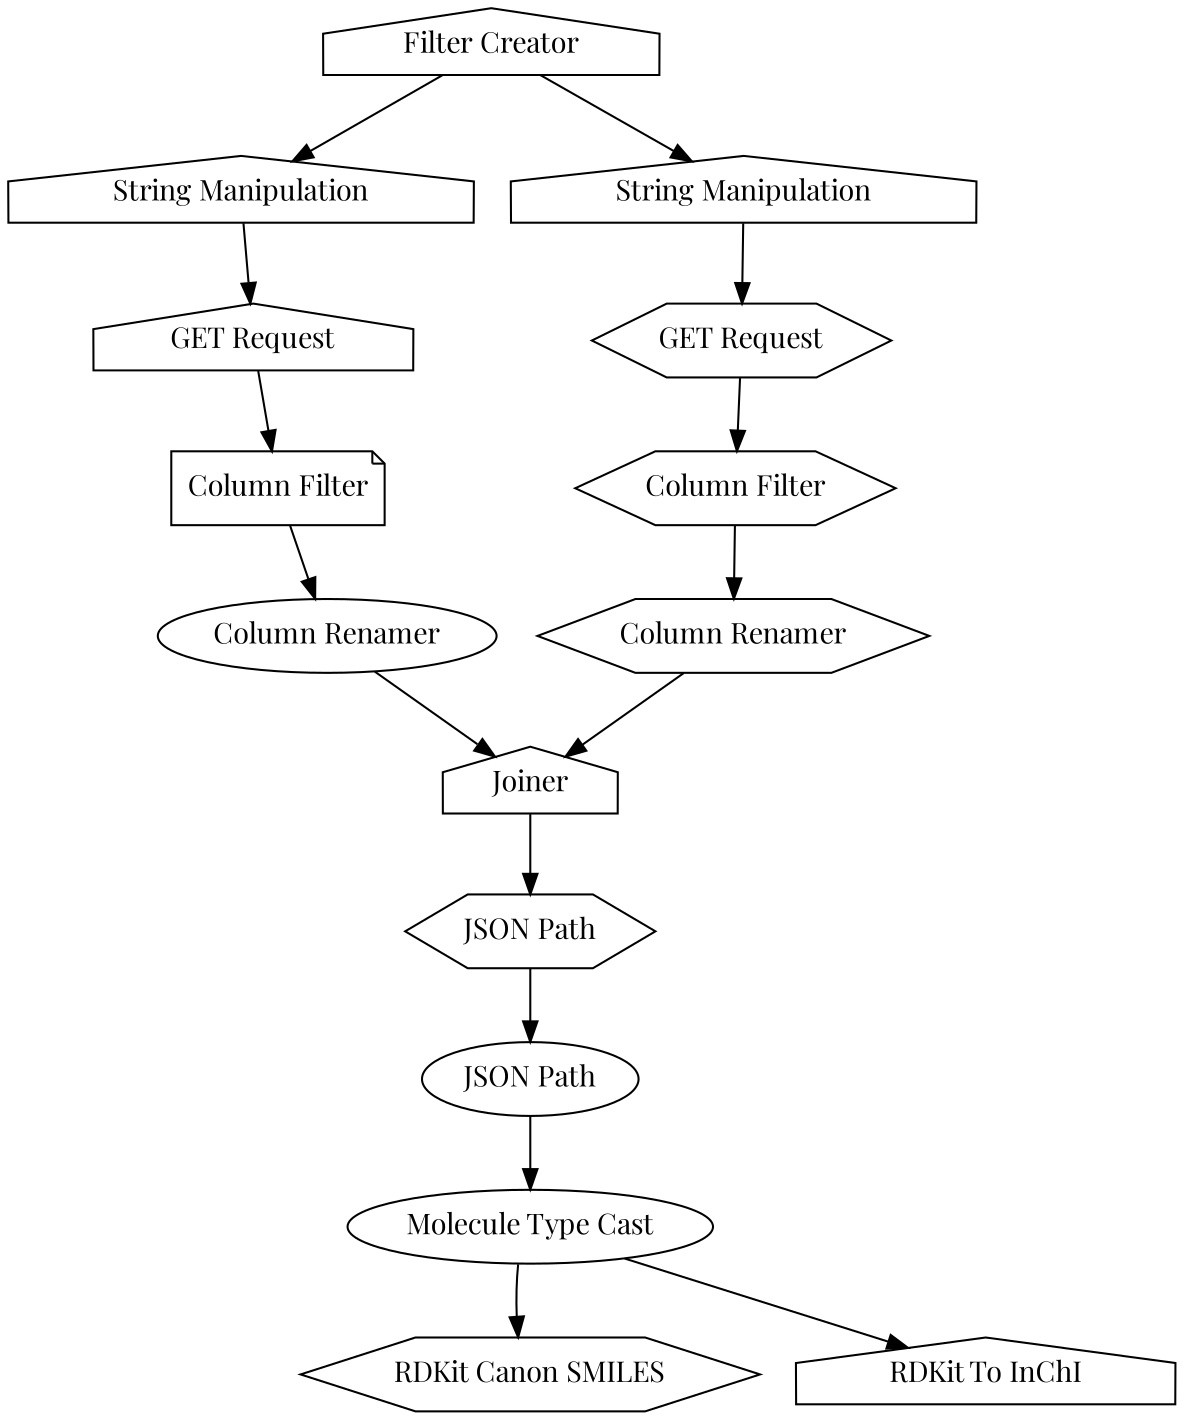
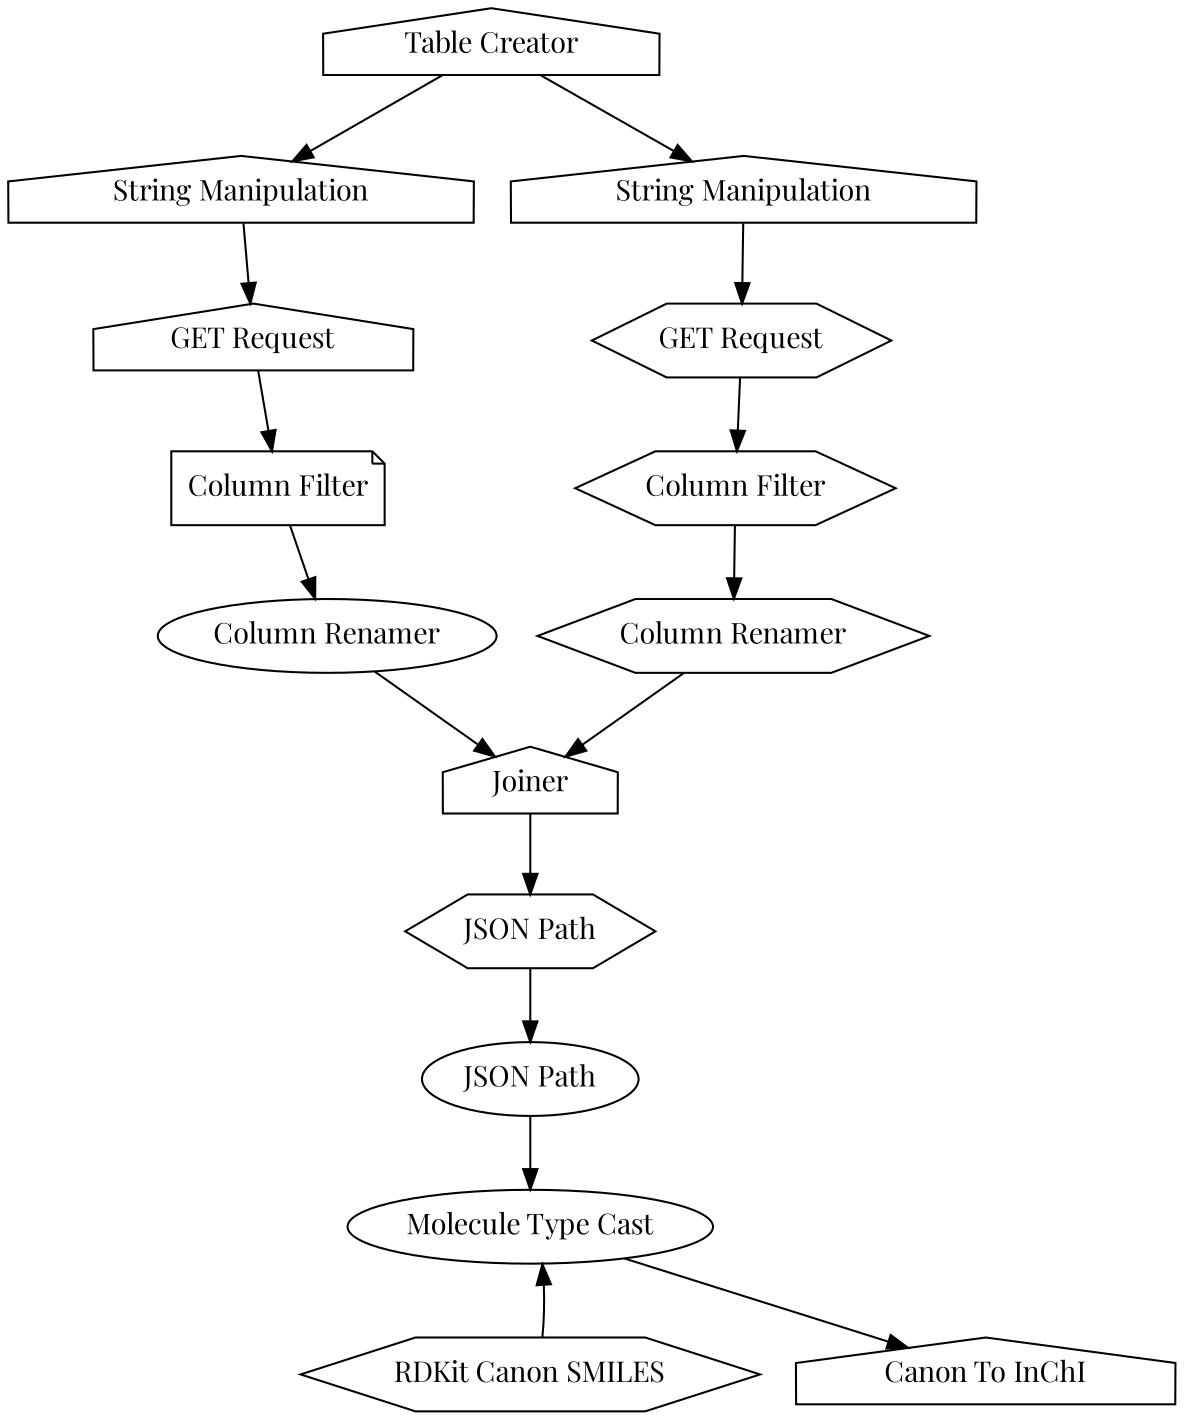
  digraph {
    fontname="Playfair Display"
    rankdir=TB
    node [fontname="Playfair Display" shape=house]
    edge [fontname="Playfair Display"]
    n1 [label="JSON Path" shape=hexagon]
    n2 [label="JSON Path" shape=ellipse]
    n3 [label="Molecule Type Cast" shape=ellipse]
    n4 [label="RDKit Canon SMILES" shape=hexagon]
-   n5 [label="RDKit To InChI"]
+   n5 [label="Canon To InChI"]
    n6 [label="Column Filter" shape=hexagon]
    n7 [label="Column Renamer" shape=hexagon]
    n8 [label=Joiner]
    n9 [label="GET Request"]
    n10 [label="Column Filter" shape=note]
    n11 [label="Column Renamer" shape=ellipse]
-   n12 [label="Filter Creator"]
+   n12 [label="Table Creator"]
    n13 [label="String Manipulation"]
    n14 [label="String Manipulation"]
    n15 [label="GET Request" shape=hexagon]
    n1 -> n2
    n2 -> n3
-   n3 -> n4
+   n4 -> n3
    n3 -> n5
    n6 -> n7
    n7 -> n8
    n8 -> n1
    n9 -> n10
    n10 -> n11
    n11 -> n8
    n12 -> n13
    n12 -> n14
    n13 -> n9
    n14 -> n15
    n15 -> n6
  }
